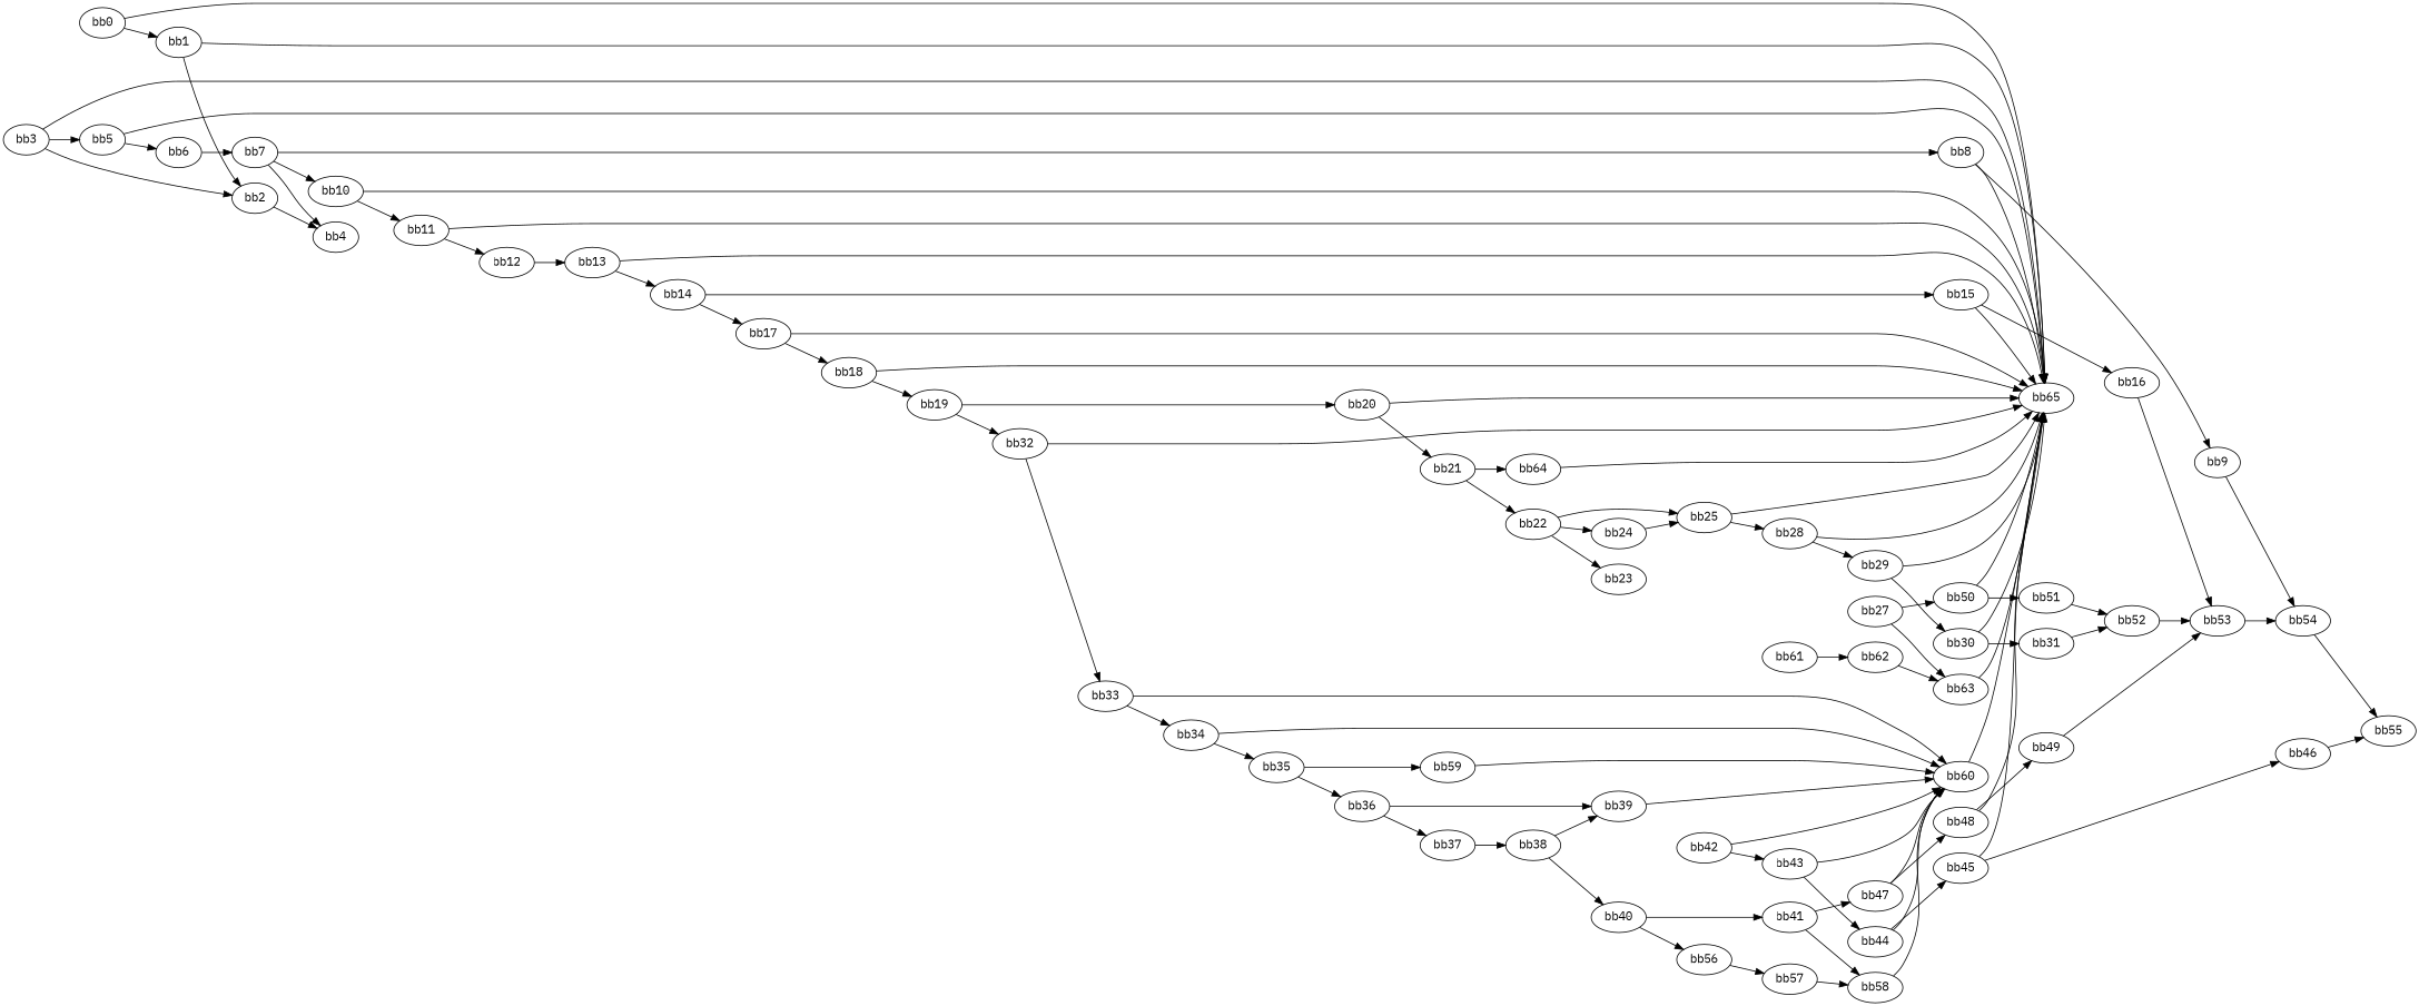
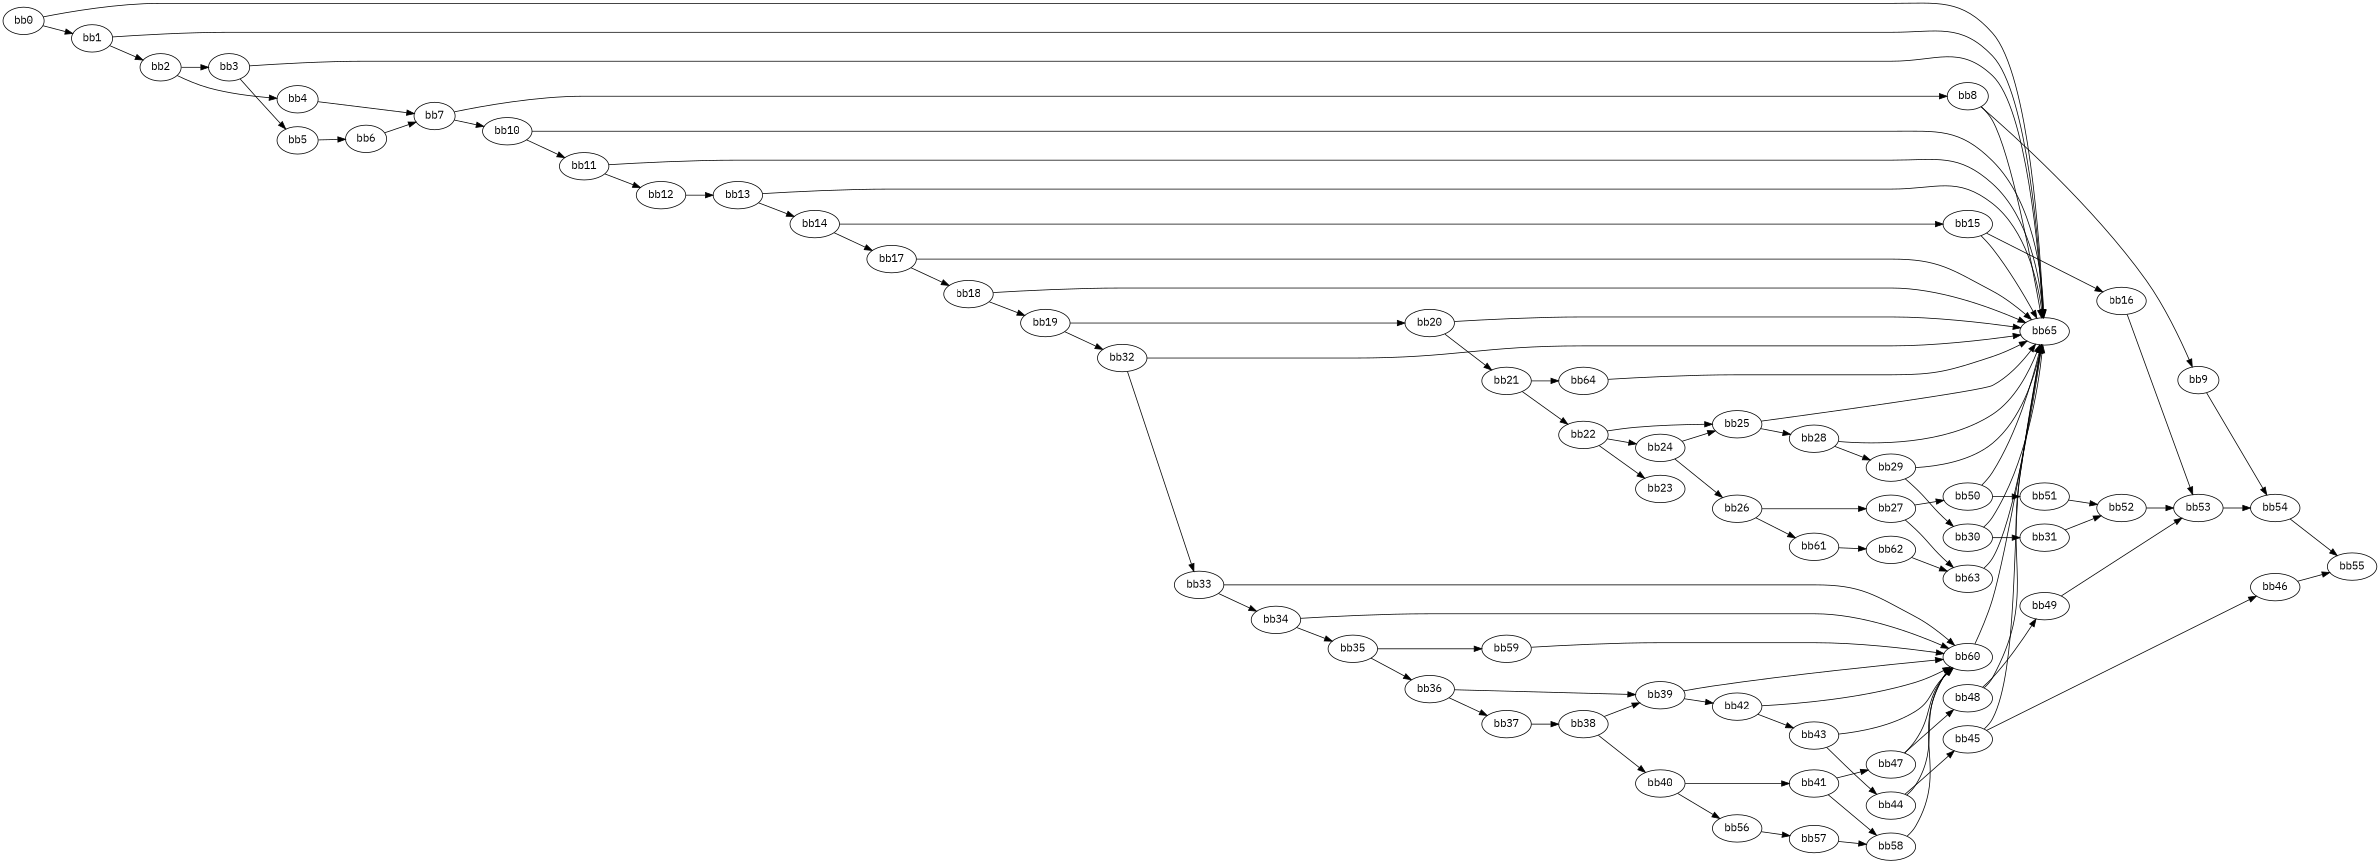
  digraph {
    fontname="IBM Plex Mono"
    rankdir=LR
    node [fontname="IBM Plex Mono"]
    edge [fontname="IBM Plex Mono"]
    n1 [label="bb0\l"]
    n2 [label="bb1\l"]
    n3 [label="bb65\l"]
    n4 [label="bb2\l"]
    n5 [label="bb3\l"]
    n6 [label="bb4\l"]
    n7 [label="bb5\l"]
    n8 [label="bb7\l"]
    n9 [label="bb6\l"]
    n10 [label="bb8\l"]
    n11 [label="bb10\l"]
    n12 [label="bb9\l"]
    n13 [label="bb11\l"]
    n14 [label="bb54\l"]
    n15 [label="bb55\l"]
    n16 [label="bb12\l"]
    n17 [label="bb13\l"]
    n18 [label="bb14\l"]
    n19 [label="bb15\l"]
    n20 [label="bb17\l"]
    n21 [label="bb16\l"]
    n22 [label="bb18\l"]
    n23 [label="bb53\l"]
    n24 [label="bb19\l"]
    n25 [label="bb20\l"]
    n26 [label="bb32\l"]
    n27 [label="bb21\l"]
    n28 [label="bb33\l"]
    n29 [label="bb22\l"]
    n30 [label="bb64\l"]
    n31 [label="bb23\l"]
    n32 [label="bb24\l"]
    n33 [label="bb25\l"]
+   n34 [label="bb26\l"]
    n35 [label="bb28\l"]
    n36 [label="bb27\l"]
    n37 [label="bb61\l"]
    n38 [label="bb29\l"]
    n39 [label="bb50\l"]
    n40 [label="bb63\l"]
    n41 [label="bb62\l"]
    n42 [label="bb51\l"]
    n43 [label="bb30\l"]
    n44 [label="bb31\l"]
    n45 [label="bb52\l"]
    n46 [label="bb34\l"]
    n47 [label="bb60\l"]
    n48 [label="bb35\l"]
    n49 [label="bb36\l"]
    n50 [label="bb59\l"]
    n51 [label="bb37\l"]
    n52 [label="bb39\l"]
    n53 [label="bb38\l"]
    n54 [label="bb40\l"]
    n55 [label="bb42\l"]
    n56 [label="bb41\l"]
    n57 [label="bb56\l"]
    n58 [label="bb43\l"]
    n59 [label="bb47\l"]
    n60 [label="bb58\l"]
    n61 [label="bb57\l"]
    n62 [label="bb48\l"]
    n63 [label="bb44\l"]
    n64 [label="bb45\l"]
    n65 [label="bb46\l"]
    n66 [label="bb49\l"]
    n1 -> n2
    n1 -> n3
    n2 -> n3
    n2 -> n4
-   n5 -> n4
+   n4 -> n5
    n4 -> n6
    n5 -> n3
    n5 -> n7
-   n8 -> n6
-   n7 -> n3
+   n6 -> n8
    n7 -> n9
    n8 -> n10
    n8 -> n11
    n9 -> n8
    n10 -> n3
    n10 -> n12
    n11 -> n3
    n11 -> n13
    n12 -> n14
    n13 -> n3
    n13 -> n16
    n14 -> n15
    n16 -> n17
    n17 -> n3
    n17 -> n18
    n18 -> n19
    n18 -> n20
    n19 -> n3
    n19 -> n21
    n20 -> n3
    n20 -> n22
    n21 -> n23
    n22 -> n3
    n22 -> n24
    n23 -> n14
    n24 -> n25
    n24 -> n26
    n25 -> n3
    n25 -> n27
    n26 -> n3
    n26 -> n28
    n27 -> n29
    n27 -> n30
    n28 -> n46
    n28 -> n47
    n29 -> n31
    n29 -> n32
    n29 -> n33
    n30 -> n3
    n32 -> n33
+   n32 -> n34
    n33 -> n3
    n33 -> n35
+   n34 -> n36
+   n34 -> n37
    n35 -> n3
    n35 -> n38
    n36 -> n39
    n36 -> n40
    n37 -> n41
    n38 -> n3
    n38 -> n43
    n39 -> n3
    n39 -> n42
    n40 -> n3
    n41 -> n40
    n42 -> n45
    n43 -> n3
    n43 -> n44
    n44 -> n45
    n45 -> n23
    n46 -> n47
    n46 -> n48
    n47 -> n3
    n48 -> n49
    n48 -> n50
    n49 -> n51
    n49 -> n52
    n50 -> n47
    n51 -> n53
    n52 -> n47
+   n52 -> n55
    n53 -> n52
    n53 -> n54
    n54 -> n56
    n54 -> n57
    n55 -> n47
    n55 -> n58
    n56 -> n59
    n56 -> n60
    n57 -> n61
    n58 -> n47
    n58 -> n63
    n59 -> n47
    n59 -> n62
    n60 -> n47
    n61 -> n60
    n62 -> n3
    n62 -> n66
    n63 -> n47
    n63 -> n64
    n64 -> n3
    n64 -> n65
    n65 -> n15
    n66 -> n23
  }
